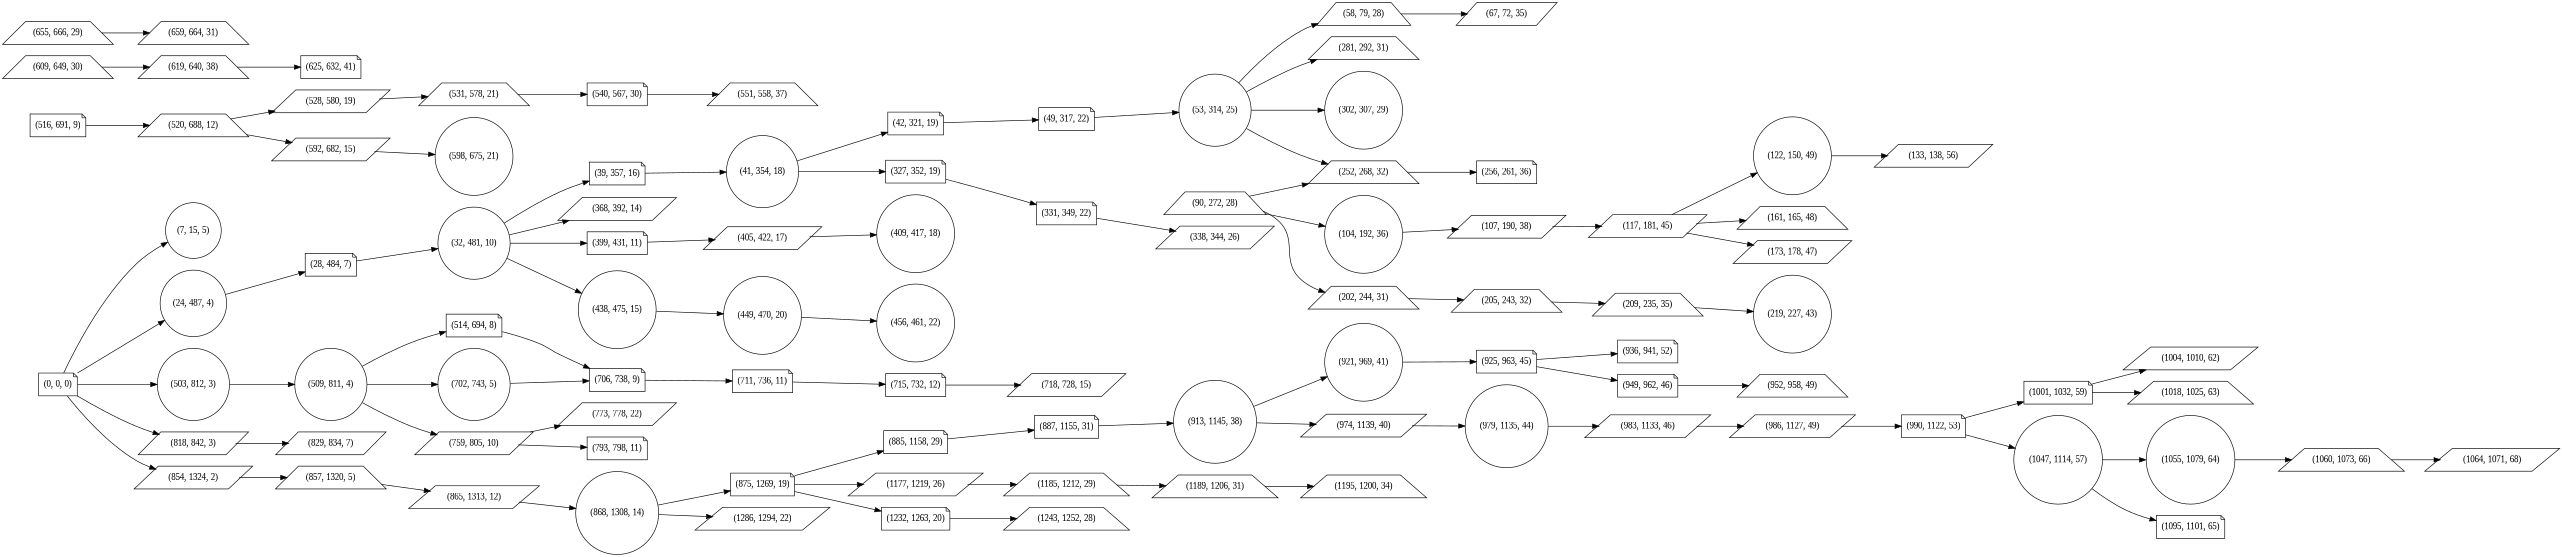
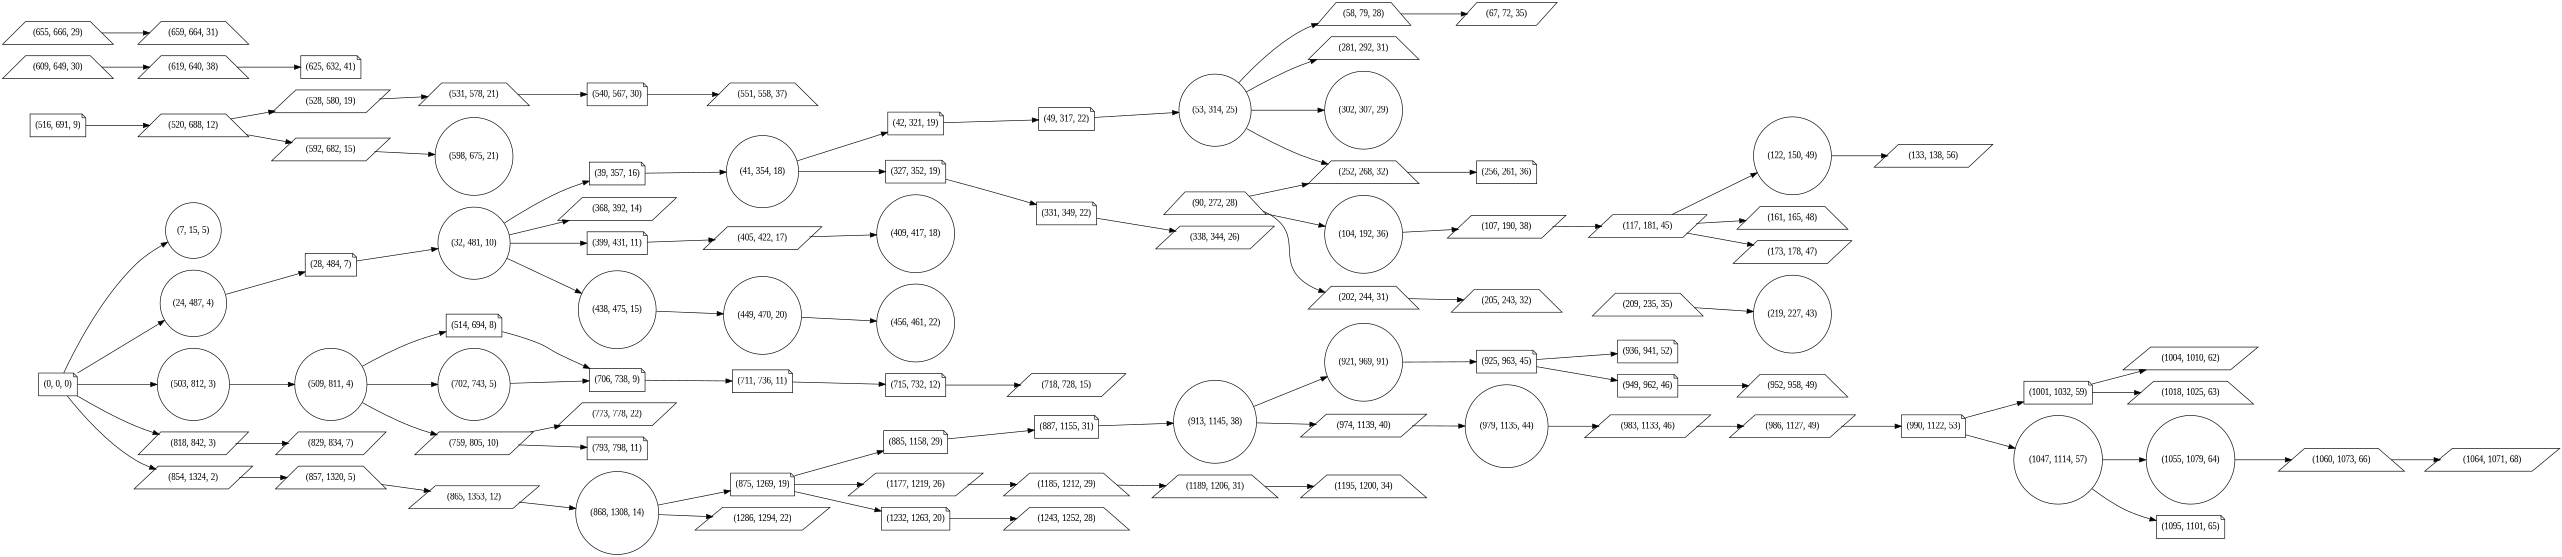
  digraph {
    fontname="Liberation Serif"
    rankdir=LR
    node [fontname="Liberation Serif" shape=note]
    edge [fontname="Liberation Serif"]
    "(7, 15, 5)" [shape=circle]
    "(0, 0, 0)"
    "(24, 487, 4)" [shape=circle]
    "(503, 812, 3)" [shape=circle]
    "(818, 842, 3)" [shape=parallelogram]
    "(854, 1324, 2)" [shape=parallelogram]
    "(28, 484, 7)"
    "(509, 811, 4)" [shape=circle]
    "(829, 834, 7)" [shape=parallelogram]
    "(857, 1320, 5)" [shape=trapezium]
    "(32, 481, 10)" [shape=circle]
    "(39, 357, 16)"
    "(368, 392, 14)" [shape=parallelogram]
    "(399, 431, 11)"
    "(438, 475, 15)" [shape=circle]
    "(41, 354, 18)" [shape=circle]
    "(405, 422, 17)" [shape=parallelogram]
    "(449, 470, 20)" [shape=circle]
    "(42, 321, 19)"
    "(327, 352, 19)"
    "(49, 317, 22)"
    "(331, 349, 22)"
    "(53, 314, 25)" [shape=circle]
    "(58, 79, 28)" [shape=trapezium]
    "(281, 292, 31)" [shape=trapezium]
    "(302, 307, 29)" [shape=circle]
    "(252, 268, 32)" [shape=trapezium]
    "(67, 72, 35)" [shape=parallelogram]
    "(90, 272, 28)" [shape=trapezium]
    "(104, 192, 36)" [shape=circle]
    "(202, 244, 31)" [shape=trapezium]
    "(107, 190, 38)" [shape=parallelogram]
    "(205, 243, 32)" [shape=trapezium]
    "(256, 261, 36)"
    "(117, 181, 45)" [shape=parallelogram]
    "(122, 150, 49)" [shape=circle]
    "(161, 165, 48)" [shape=trapezium]
    "(173, 178, 47)" [shape=parallelogram]
    "(133, 138, 56)" [shape=parallelogram]
    "(209, 235, 35)" [shape=trapezium]
    "(219, 227, 43)" [shape=circle]
    "(338, 344, 26)" [shape=parallelogram]
    "(409, 417, 18)" [shape=circle]
    "(456, 461, 22)" [shape=circle]
    "(514, 694, 8)"
    "(702, 743, 5)" [shape=circle]
    "(759, 805, 10)" [shape=parallelogram]
    "(706, 738, 9)"
    "(773, 778, 22)" [shape=parallelogram]
    "(793, 798, 11)"
    "(520, 688, 12)" [shape=trapezium]
    "(516, 691, 9)"
    "(528, 580, 19)" [shape=parallelogram]
    "(592, 682, 15)" [shape=parallelogram]
    "(531, 578, 21)" [shape=trapezium]
    "(598, 675, 21)" [shape=circle]
    "(540, 567, 30)"
    "(551, 558, 37)" [shape=trapezium]
    "(609, 649, 30)" [shape=trapezium]
    "(619, 640, 38)" [shape=trapezium]
    "(655, 666, 29)" [shape=trapezium]
    "(659, 664, 31)" [shape=trapezium]
    "(625, 632, 41)"
    "(711, 736, 11)"
    "(715, 732, 12)"
    "(718, 728, 15)" [shape=parallelogram]
-   "(865, 1313, 12)" [shape=parallelogram]
+   "(865, 1313, 12)" [shape=parallelogram label="(865, 1353, 12)"]
    "(868, 1308, 14)" [shape=circle]
    "(875, 1269, 19)"
    "(1286, 1294, 22)" [shape=parallelogram]
    "(885, 1158, 29)"
    "(1177, 1219, 26)" [shape=parallelogram]
    "(1232, 1263, 20)"
    "(887, 1155, 31)"
    "(1185, 1212, 29)" [shape=trapezium]
    "(1243, 1252, 28)" [shape=trapezium]
    "(913, 1145, 38)" [shape=circle]
-   "(921, 969, 41)" [shape=circle]
+   "(921, 969, 41)" [shape=circle label="(921, 969, 91)"]
    "(974, 1139, 40)" [shape=parallelogram]
    "(925, 963, 45)"
    "(979, 1135, 44)" [shape=circle]
    "(936, 941, 52)"
    "(949, 962, 46)"
    "(952, 958, 49)" [shape=trapezium]
    "(983, 1133, 46)" [shape=parallelogram]
    "(986, 1127, 49)" [shape=parallelogram]
    "(990, 1122, 53)"
    "(1001, 1032, 59)"
    "(1047, 1114, 57)" [shape=circle]
    "(1004, 1010, 62)" [shape=parallelogram]
    "(1018, 1025, 63)" [shape=trapezium]
    "(1055, 1079, 64)" [shape=circle]
    "(1095, 1101, 65)"
    "(1060, 1073, 66)" [shape=trapezium]
    "(1064, 1071, 68)" [shape=parallelogram]
    "(1189, 1206, 31)" [shape=trapezium]
    "(1195, 1200, 34)" [shape=trapezium]
    "(0, 0, 0)" -> "(7, 15, 5)"
    "(0, 0, 0)" -> "(24, 487, 4)"
    "(0, 0, 0)" -> "(503, 812, 3)"
    "(0, 0, 0)" -> "(818, 842, 3)"
    "(0, 0, 0)" -> "(854, 1324, 2)"
    "(24, 487, 4)" -> "(28, 484, 7)"
    "(503, 812, 3)" -> "(509, 811, 4)"
    "(818, 842, 3)" -> "(829, 834, 7)"
    "(854, 1324, 2)" -> "(857, 1320, 5)"
    "(28, 484, 7)" -> "(32, 481, 10)"
    "(509, 811, 4)" -> "(514, 694, 8)"
    "(509, 811, 4)" -> "(702, 743, 5)"
    "(509, 811, 4)" -> "(759, 805, 10)"
    "(857, 1320, 5)" -> "(865, 1313, 12)"
    "(32, 481, 10)" -> "(39, 357, 16)"
    "(32, 481, 10)" -> "(368, 392, 14)"
    "(32, 481, 10)" -> "(399, 431, 11)"
    "(32, 481, 10)" -> "(438, 475, 15)"
    "(39, 357, 16)" -> "(41, 354, 18)"
    "(399, 431, 11)" -> "(405, 422, 17)"
    "(438, 475, 15)" -> "(449, 470, 20)"
    "(41, 354, 18)" -> "(42, 321, 19)"
    "(41, 354, 18)" -> "(327, 352, 19)"
    "(405, 422, 17)" -> "(409, 417, 18)"
    "(449, 470, 20)" -> "(456, 461, 22)"
    "(42, 321, 19)" -> "(49, 317, 22)"
    "(327, 352, 19)" -> "(331, 349, 22)"
    "(49, 317, 22)" -> "(53, 314, 25)"
    "(331, 349, 22)" -> "(338, 344, 26)"
    "(53, 314, 25)" -> "(58, 79, 28)"
    "(53, 314, 25)" -> "(281, 292, 31)"
    "(53, 314, 25)" -> "(302, 307, 29)"
    "(53, 314, 25)" -> "(252, 268, 32)"
    "(58, 79, 28)" -> "(67, 72, 35)"
    "(252, 268, 32)" -> "(256, 261, 36)"
    "(90, 272, 28)" -> "(252, 268, 32)"
    "(90, 272, 28)" -> "(104, 192, 36)"
    "(90, 272, 28)" -> "(202, 244, 31)"
    "(104, 192, 36)" -> "(107, 190, 38)"
    "(202, 244, 31)" -> "(205, 243, 32)"
    "(107, 190, 38)" -> "(117, 181, 45)"
-   "(205, 243, 32)" -> "(209, 235, 35)"
    "(117, 181, 45)" -> "(122, 150, 49)"
    "(117, 181, 45)" -> "(161, 165, 48)"
    "(117, 181, 45)" -> "(173, 178, 47)"
    "(122, 150, 49)" -> "(133, 138, 56)"
    "(209, 235, 35)" -> "(219, 227, 43)"
    "(514, 694, 8)" -> "(706, 738, 9)"
    "(702, 743, 5)" -> "(706, 738, 9)"
    "(759, 805, 10)" -> "(773, 778, 22)"
    "(759, 805, 10)" -> "(793, 798, 11)"
    "(706, 738, 9)" -> "(711, 736, 11)"
    "(520, 688, 12)" -> "(528, 580, 19)"
    "(520, 688, 12)" -> "(592, 682, 15)"
    "(516, 691, 9)" -> "(520, 688, 12)"
    "(528, 580, 19)" -> "(531, 578, 21)"
    "(592, 682, 15)" -> "(598, 675, 21)"
    "(531, 578, 21)" -> "(540, 567, 30)"
    "(540, 567, 30)" -> "(551, 558, 37)"
    "(609, 649, 30)" -> "(619, 640, 38)"
    "(619, 640, 38)" -> "(625, 632, 41)"
    "(655, 666, 29)" -> "(659, 664, 31)"
    "(711, 736, 11)" -> "(715, 732, 12)"
    "(715, 732, 12)" -> "(718, 728, 15)"
    "(865, 1313, 12)" -> "(868, 1308, 14)"
    "(868, 1308, 14)" -> "(875, 1269, 19)"
    "(868, 1308, 14)" -> "(1286, 1294, 22)"
    "(875, 1269, 19)" -> "(885, 1158, 29)"
    "(875, 1269, 19)" -> "(1177, 1219, 26)"
    "(875, 1269, 19)" -> "(1232, 1263, 20)"
    "(885, 1158, 29)" -> "(887, 1155, 31)"
    "(1177, 1219, 26)" -> "(1185, 1212, 29)"
    "(1232, 1263, 20)" -> "(1243, 1252, 28)"
    "(887, 1155, 31)" -> "(913, 1145, 38)"
    "(1185, 1212, 29)" -> "(1189, 1206, 31)"
    "(913, 1145, 38)" -> "(921, 969, 41)"
    "(913, 1145, 38)" -> "(974, 1139, 40)"
    "(921, 969, 41)" -> "(925, 963, 45)"
    "(974, 1139, 40)" -> "(979, 1135, 44)"
    "(925, 963, 45)" -> "(936, 941, 52)"
    "(925, 963, 45)" -> "(949, 962, 46)"
    "(979, 1135, 44)" -> "(983, 1133, 46)"
    "(949, 962, 46)" -> "(952, 958, 49)"
    "(983, 1133, 46)" -> "(986, 1127, 49)"
    "(986, 1127, 49)" -> "(990, 1122, 53)"
    "(990, 1122, 53)" -> "(1001, 1032, 59)"
    "(990, 1122, 53)" -> "(1047, 1114, 57)"
    "(1001, 1032, 59)" -> "(1004, 1010, 62)"
    "(1001, 1032, 59)" -> "(1018, 1025, 63)"
    "(1047, 1114, 57)" -> "(1055, 1079, 64)"
    "(1047, 1114, 57)" -> "(1095, 1101, 65)"
    "(1055, 1079, 64)" -> "(1060, 1073, 66)"
    "(1060, 1073, 66)" -> "(1064, 1071, 68)"
    "(1189, 1206, 31)" -> "(1195, 1200, 34)"
  }
